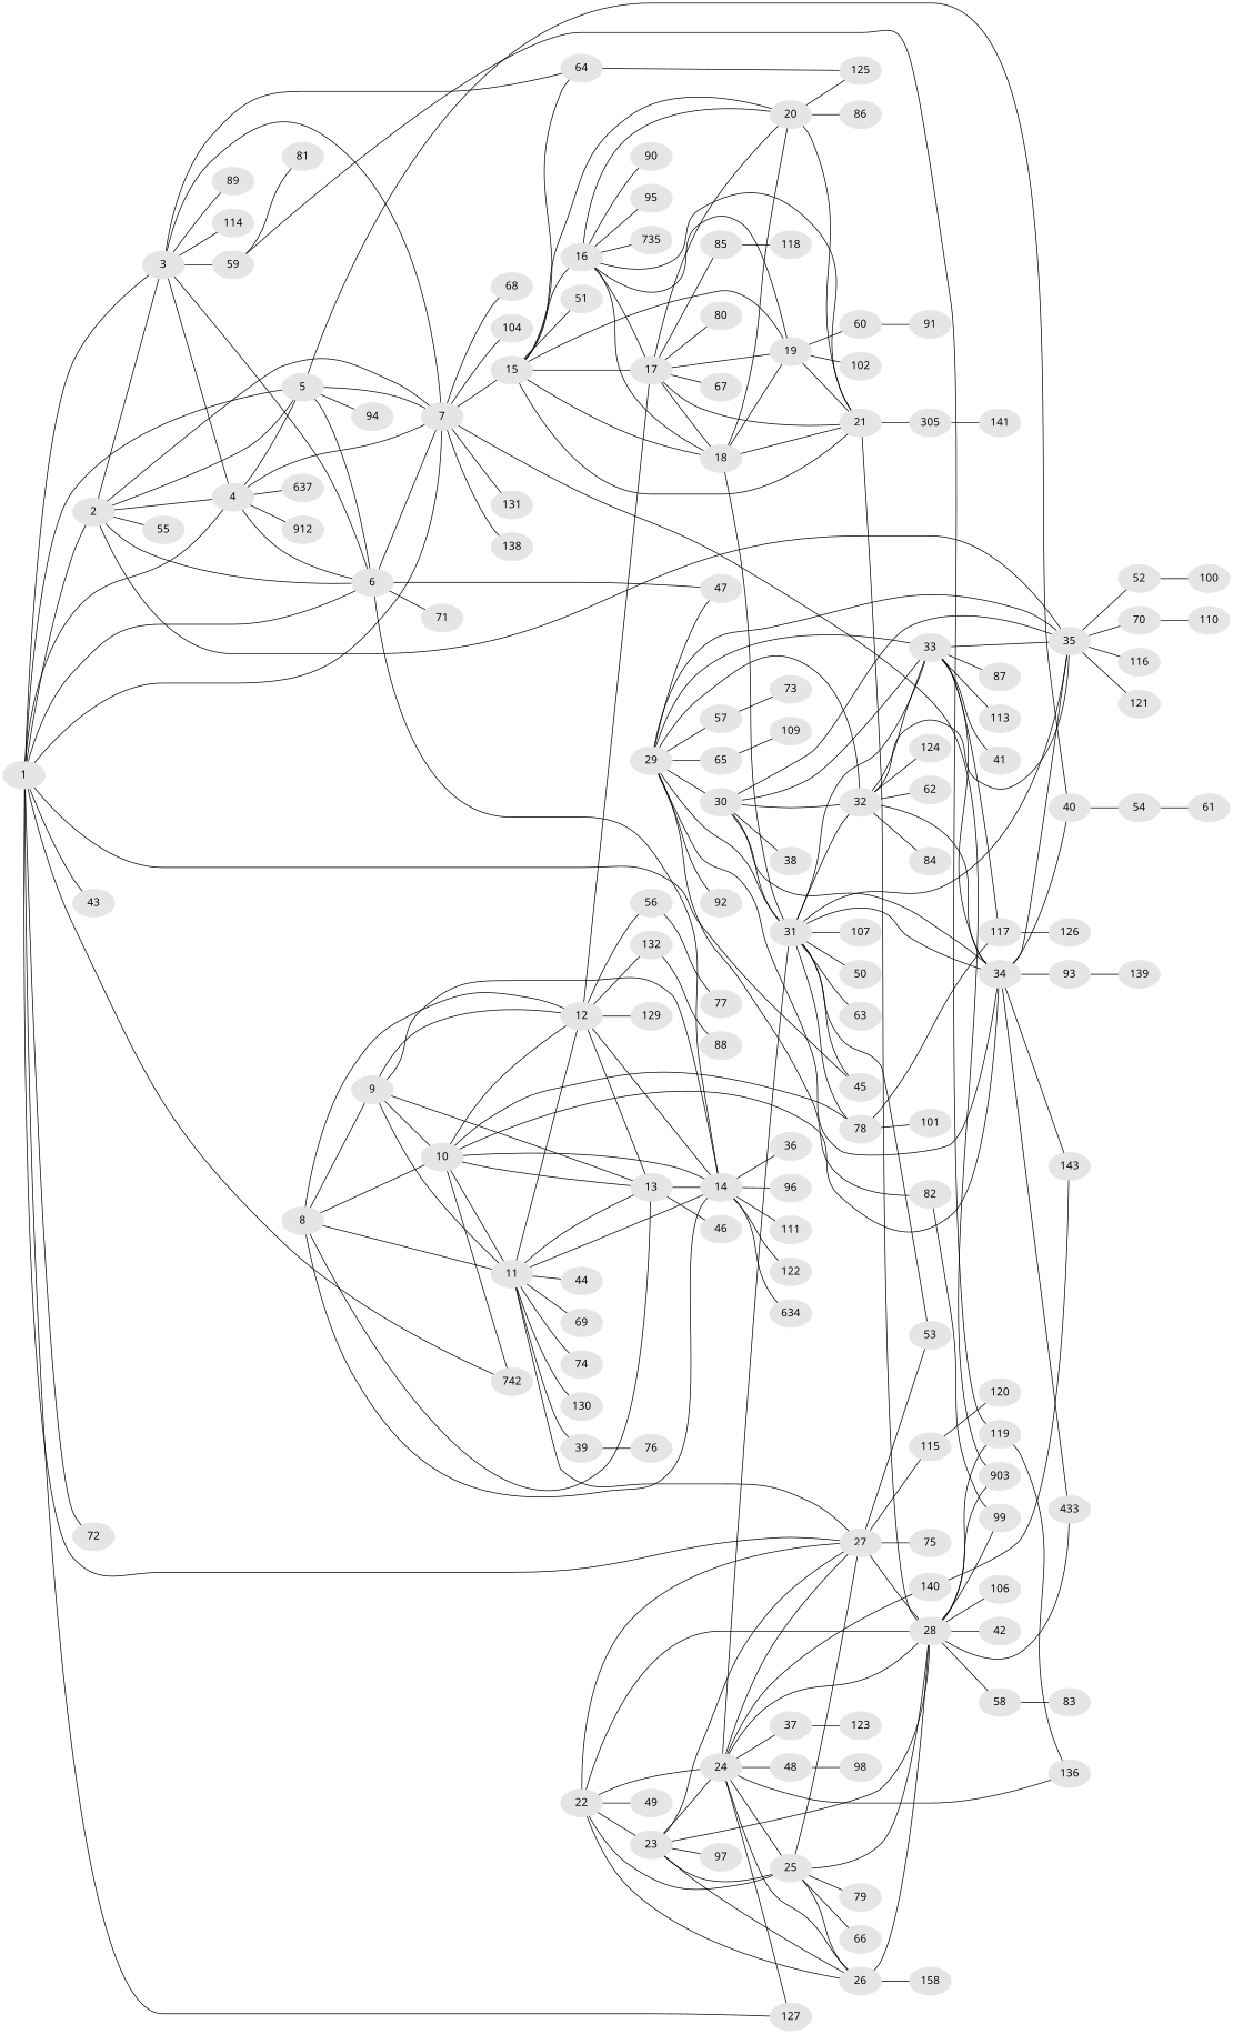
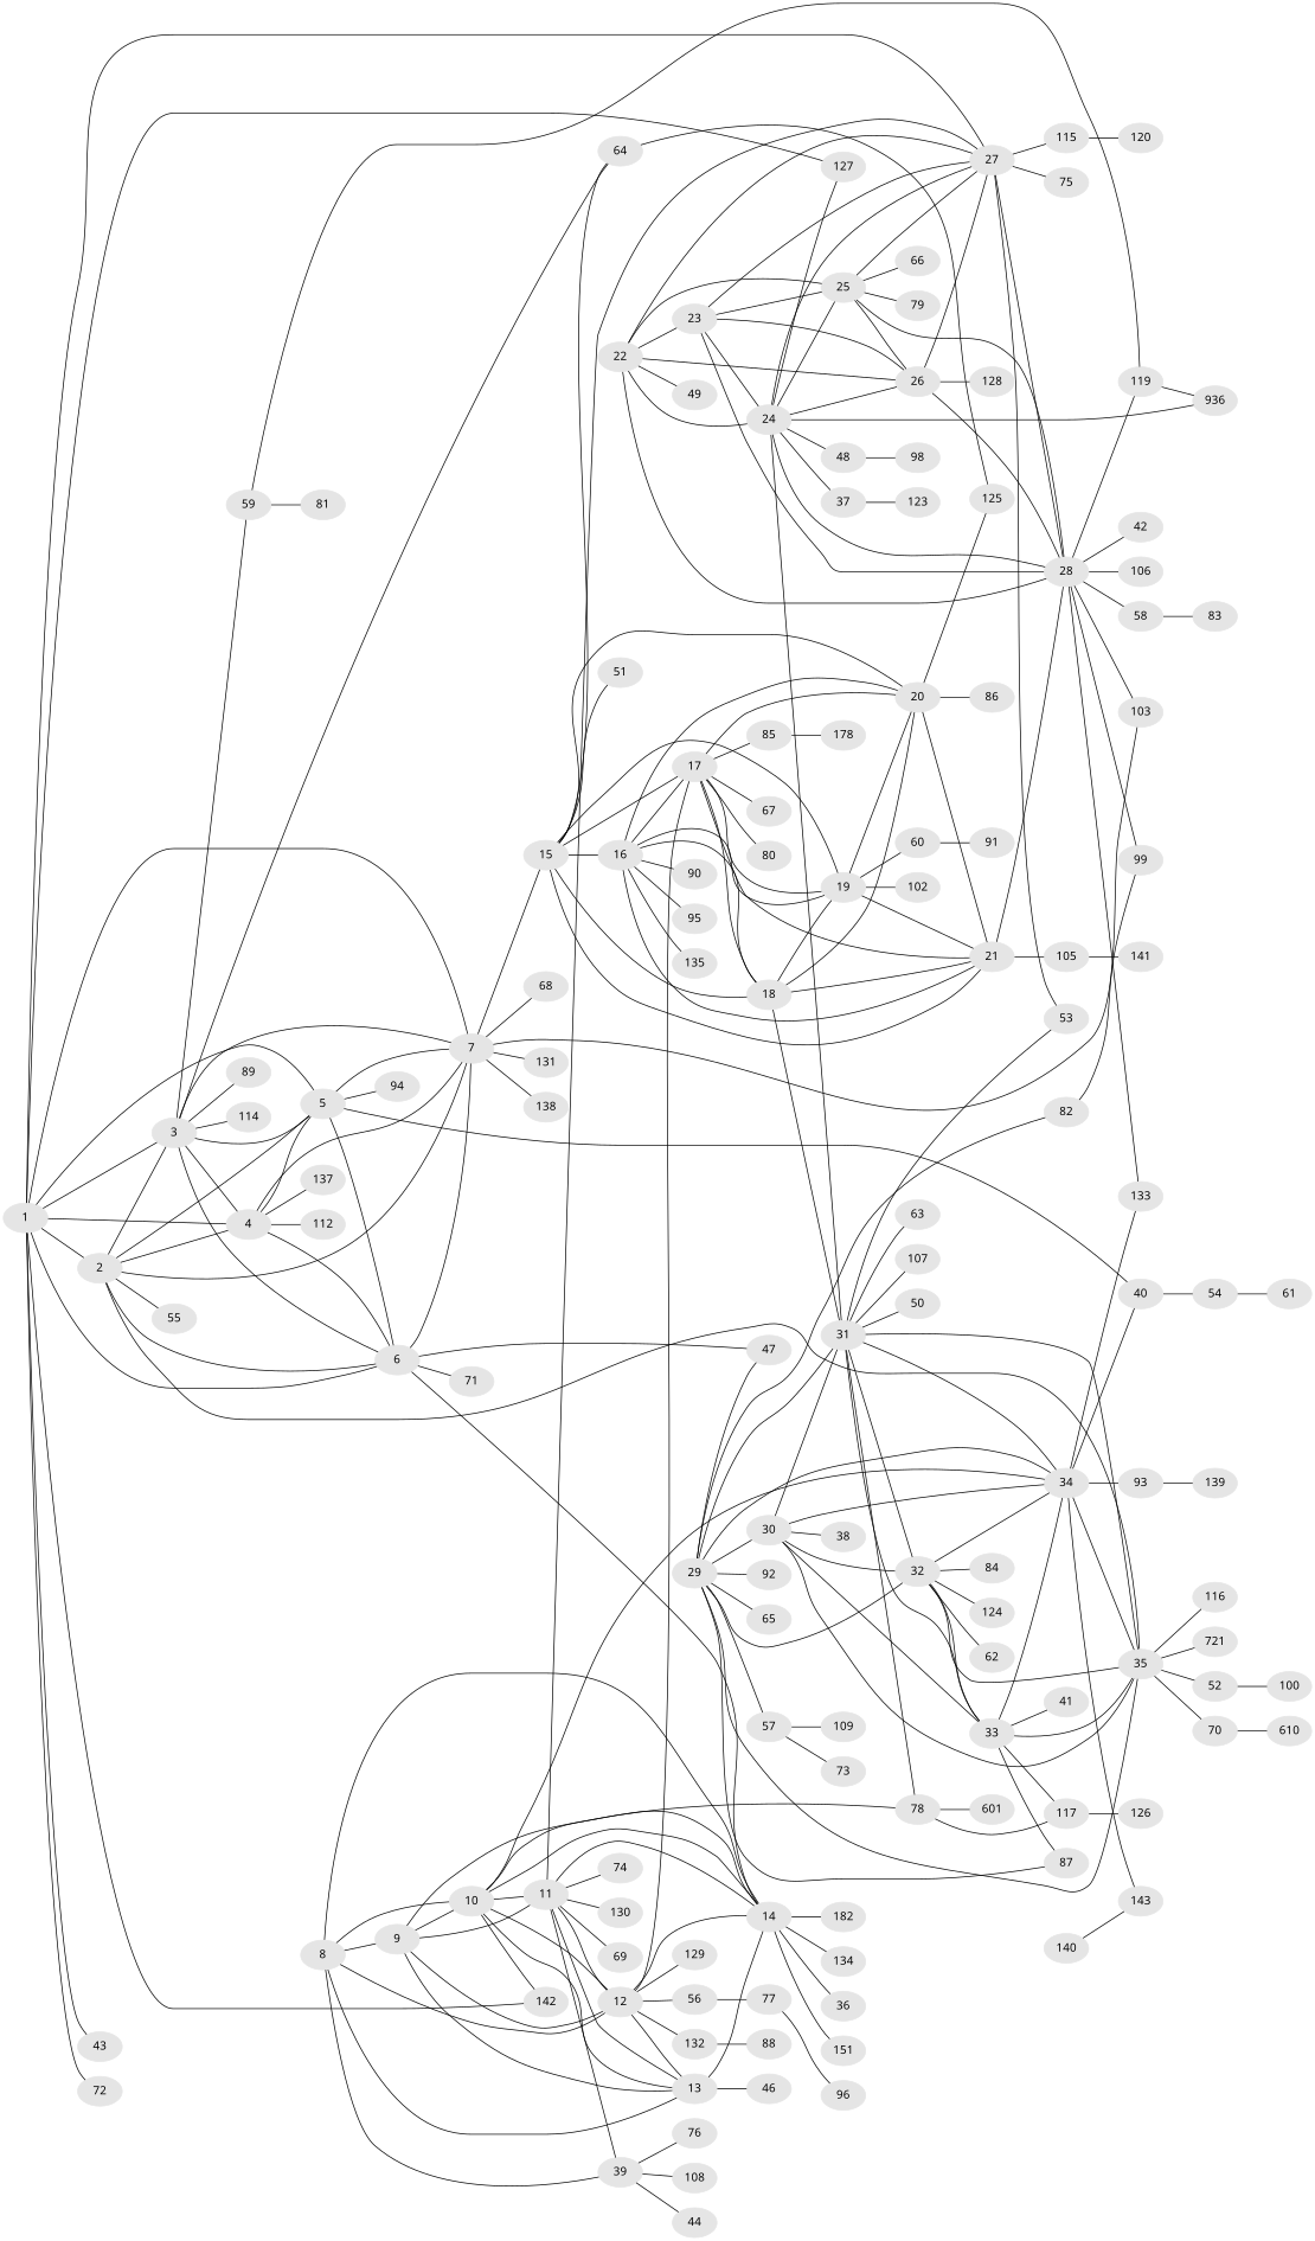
  graph {
    fontname="Noto Sans"
    rankdir=LR
    node [color=gray90 fontname="Noto Sans" style=filled]
    edge [fontname="Noto Sans"]
    1
    2
    3
    4
    5
    6
    7
    27
    43
-   45
    72
    127
-   142 [label=742]
+   142
    35
    55
    59
    64
    89
    114
-   112 [label=912]
-   137 [label=637]
+   112
+   137
    40
    94
    14
    47
    71
    15
    68
-   103 [label=903]
-   104
+   103
    131
    138
    28
    53
    75
    115
    52
    70
    116
-   121
+   121 [label=721]
    119
    81
    125
    54
    36
    96
-   111
-   122
-   134 [label=634]
+   111 [label=151]
+   122 [label=182]
+   134
    17
    16
    18
    19
    20
    21
    51
    8
    9
    10
    11
    12
    13
    34
    78
    39
    69
    74
    130
    56
    129
    132
    46
-   133 [label=433]
+   133
    93
    143
    117
-   101
+   101 [label=601]
    44
    76
+   108
    67
    80
    85
    77
    88
    90
    95
-   135 [label=735]
+   135
    31
    60
    102
    86
-   105 [label=305]
-   118
+   105
+   118 [label=178]
    32
    33
    50
    63
    107
    91
    42
    58
    99
    106
    141
    22
    23
    24
    25
    26
    49
-   97
    37
    48
-   136
+   136 [label=936]
    140
    66
    79
-   128 [label=158]
+   128
    123
    98
    120
    83
    29
    30
    57
    65
    82
    92
    38
    62
    84
    124
    41
    87
-   113
    73
    109
    126
    139
    100
-   110
+   110 [label=610]
    61
    1 -- 2
    1 -- 3
    1 -- 4
    1 -- 5
    1 -- 6
    1 -- 7
    1 -- 27
    1 -- 43
-   1 -- 45
    1 -- 72
    1 -- 127
    1 -- 142
    2 -- 3
    2 -- 4
    2 -- 5
    2 -- 6
    2 -- 7
    2 -- 35
    2 -- 55
    3 -- 4
+   3 -- 5
    3 -- 6
    3 -- 7
    3 -- 59
    3 -- 64
    3 -- 89
    3 -- 114
    4 -- 5
    4 -- 6
    4 -- 7
    4 -- 112
    4 -- 137
    5 -- 6
    5 -- 7
    5 -- 40
    5 -- 94
    6 -- 7
    6 -- 14
    6 -- 47
    6 -- 71
    7 -- 15
    7 -- 68
    7 -- 103
-   7 -- 104
    7 -- 131
    7 -- 138
    27 -- 28
    27 -- 53
    27 -- 75
    27 -- 115
    35 -- 52
    35 -- 70
    35 -- 116
    35 -- 121
    59 -- 119
    59 -- 81
    64 -- 125
    40 -- 54
    14 -- 36
-   14 -- 96
+   77 -- 96
    14 -- 111
    14 -- 122
    14 -- 134
    15 -- 64
    15 -- 17
    15 -- 16
    15 -- 18
    15 -- 19
    15 -- 20
    15 -- 21
    15 -- 51
    28 -- 103
    28 -- 119
    28 -- 133
    28 -- 42
    28 -- 58
    28 -- 99
    28 -- 106
    115 -- 120
    52 -- 100
    70 -- 110
    119 -- 136
    54 -- 61
    17 -- 18
    17 -- 19
    17 -- 20
    17 -- 21
    17 -- 67
    17 -- 80
    17 -- 85
    16 -- 17
    16 -- 18
    16 -- 19
    16 -- 20
    16 -- 21
    16 -- 90
    16 -- 95
    16 -- 135
    18 -- 19
    18 -- 20
    18 -- 21
    18 -- 31
+   19 -- 20
    19 -- 21
    19 -- 60
    19 -- 102
    20 -- 125
    20 -- 21
    20 -- 86
    21 -- 28
    21 -- 105
    8 -- 14
    8 -- 9
    8 -- 10
-   8 -- 11
+   8 -- 39
    8 -- 12
    8 -- 13
    9 -- 14
    9 -- 10
    9 -- 11
    9 -- 12
    9 -- 13
    10 -- 142
    10 -- 14
    10 -- 11
    10 -- 12
    10 -- 13
    10 -- 34
    10 -- 78
    11 -- 27
    11 -- 14
    11 -- 12
    11 -- 13
    11 -- 39
    11 -- 69
    11 -- 74
    11 -- 130
    12 -- 14
    12 -- 17
    12 -- 13
    12 -- 56
    12 -- 129
    12 -- 132
    13 -- 14
    13 -- 46
    34 -- 35
    34 -- 40
    34 -- 133
    34 -- 93
    34 -- 143
    78 -- 117
    78 -- 101
-   11 -- 44
+   39 -- 44
    39 -- 76
+   39 -- 108
    56 -- 77
    132 -- 88
    93 -- 139
    117 -- 126
    85 -- 118
-   31 -- 45
    31 -- 35
    31 -- 53
    31 -- 34
    31 -- 78
    31 -- 32
    31 -- 33
    31 -- 50
    31 -- 63
    31 -- 107
    60 -- 91
    105 -- 141
    32 -- 35
    32 -- 34
    32 -- 33
    32 -- 62
    32 -- 84
    32 -- 124
    33 -- 35
    33 -- 34
    33 -- 117
    33 -- 41
    33 -- 87
-   33 -- 113
    58 -- 83
    22 -- 27
    22 -- 28
    22 -- 23
    22 -- 24
    22 -- 25
    22 -- 26
    22 -- 49
    23 -- 27
    23 -- 28
    23 -- 24
    23 -- 25
    23 -- 26
-   23 -- 97
    24 -- 27
    24 -- 127
    24 -- 28
    24 -- 31
    24 -- 25
    24 -- 26
    24 -- 37
    24 -- 48
    24 -- 136
-   24 -- 140
    25 -- 27
    25 -- 28
    25 -- 26
    25 -- 66
    25 -- 79
+   26 -- 27
    26 -- 28
    26 -- 128
    37 -- 123
    48 -- 98
    140 -- 143
    29 -- 35
    29 -- 47
    29 -- 34
    29 -- 31
    29 -- 32
-   29 -- 33
+   29 -- 87
    29 -- 30
    29 -- 57
    29 -- 65
    29 -- 82
    29 -- 92
    30 -- 35
    30 -- 34
    30 -- 31
    30 -- 32
    30 -- 33
    30 -- 38
    57 -- 73
-   65 -- 109
+   57 -- 109
    82 -- 99
  }
